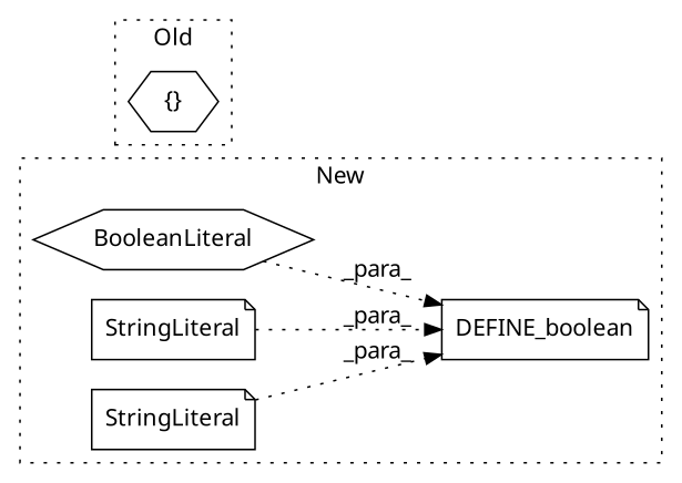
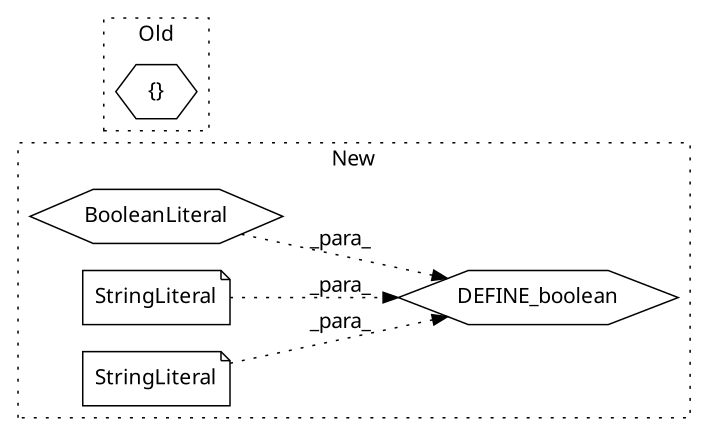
  digraph {
    rankdir=LR
    fontname="Noto Sans"
    node [a=45 shape=hexagon fontname="Noto Sans"]
    edge [style=dotted fontname="Noto Sans"]
-   n1 [a=32 l="15,1" label=DEFINE_boolean s="840,1076" shape=note]
+   n1 [a=32 l="15,1" label=DEFINE_boolean s="840,1076"]
    n2 [a=9 l=4 label=BooleanLiteral s=876]
    n3 [l=195 label=StringLiteral s=881 shape=note]
    n4 [l=20 label=StringLiteral s=855 shape=note]
    n5 [a=4 l="1,1" label="{}" s="397,401"]
    subgraph cluster_1 {
      label=New
      style=dotted
      n1
      n2
      n3
      n4
    }
    subgraph cluster_2 {
      label=Old
      style=dotted
      n5
    }
    n2 -> n1 [label=_para_]
    n3 -> n1 [label=_para_]
    n4 -> n1 [label=_para_]
  }
